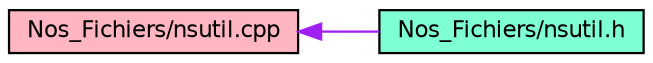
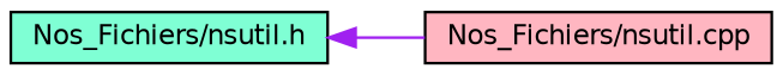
  digraph {
    rankdir=LR
    node [color=black fontname=Helvetica fontsize=10 shape=record style=filled]
    n1 [fillcolor=aquamarine fontcolor=black height=0.2 label="Nos_Fichiers/nsutil.h" width=0.4]
    n2 [fillcolor=lightpink height=0.2 label="Nos_Fichiers/nsutil.cpp" width=0.4]
-   n2 -> n1 [color=purple dir=back fontname=Helvetica fontsize=10 labelfontname=Helvetica labelfontsize=10 style=solid]
+   n1 -> n2 [color=purple dir=back fontname=Helvetica fontsize=10 labelfontname=Helvetica labelfontsize=10 style=solid]
  }
